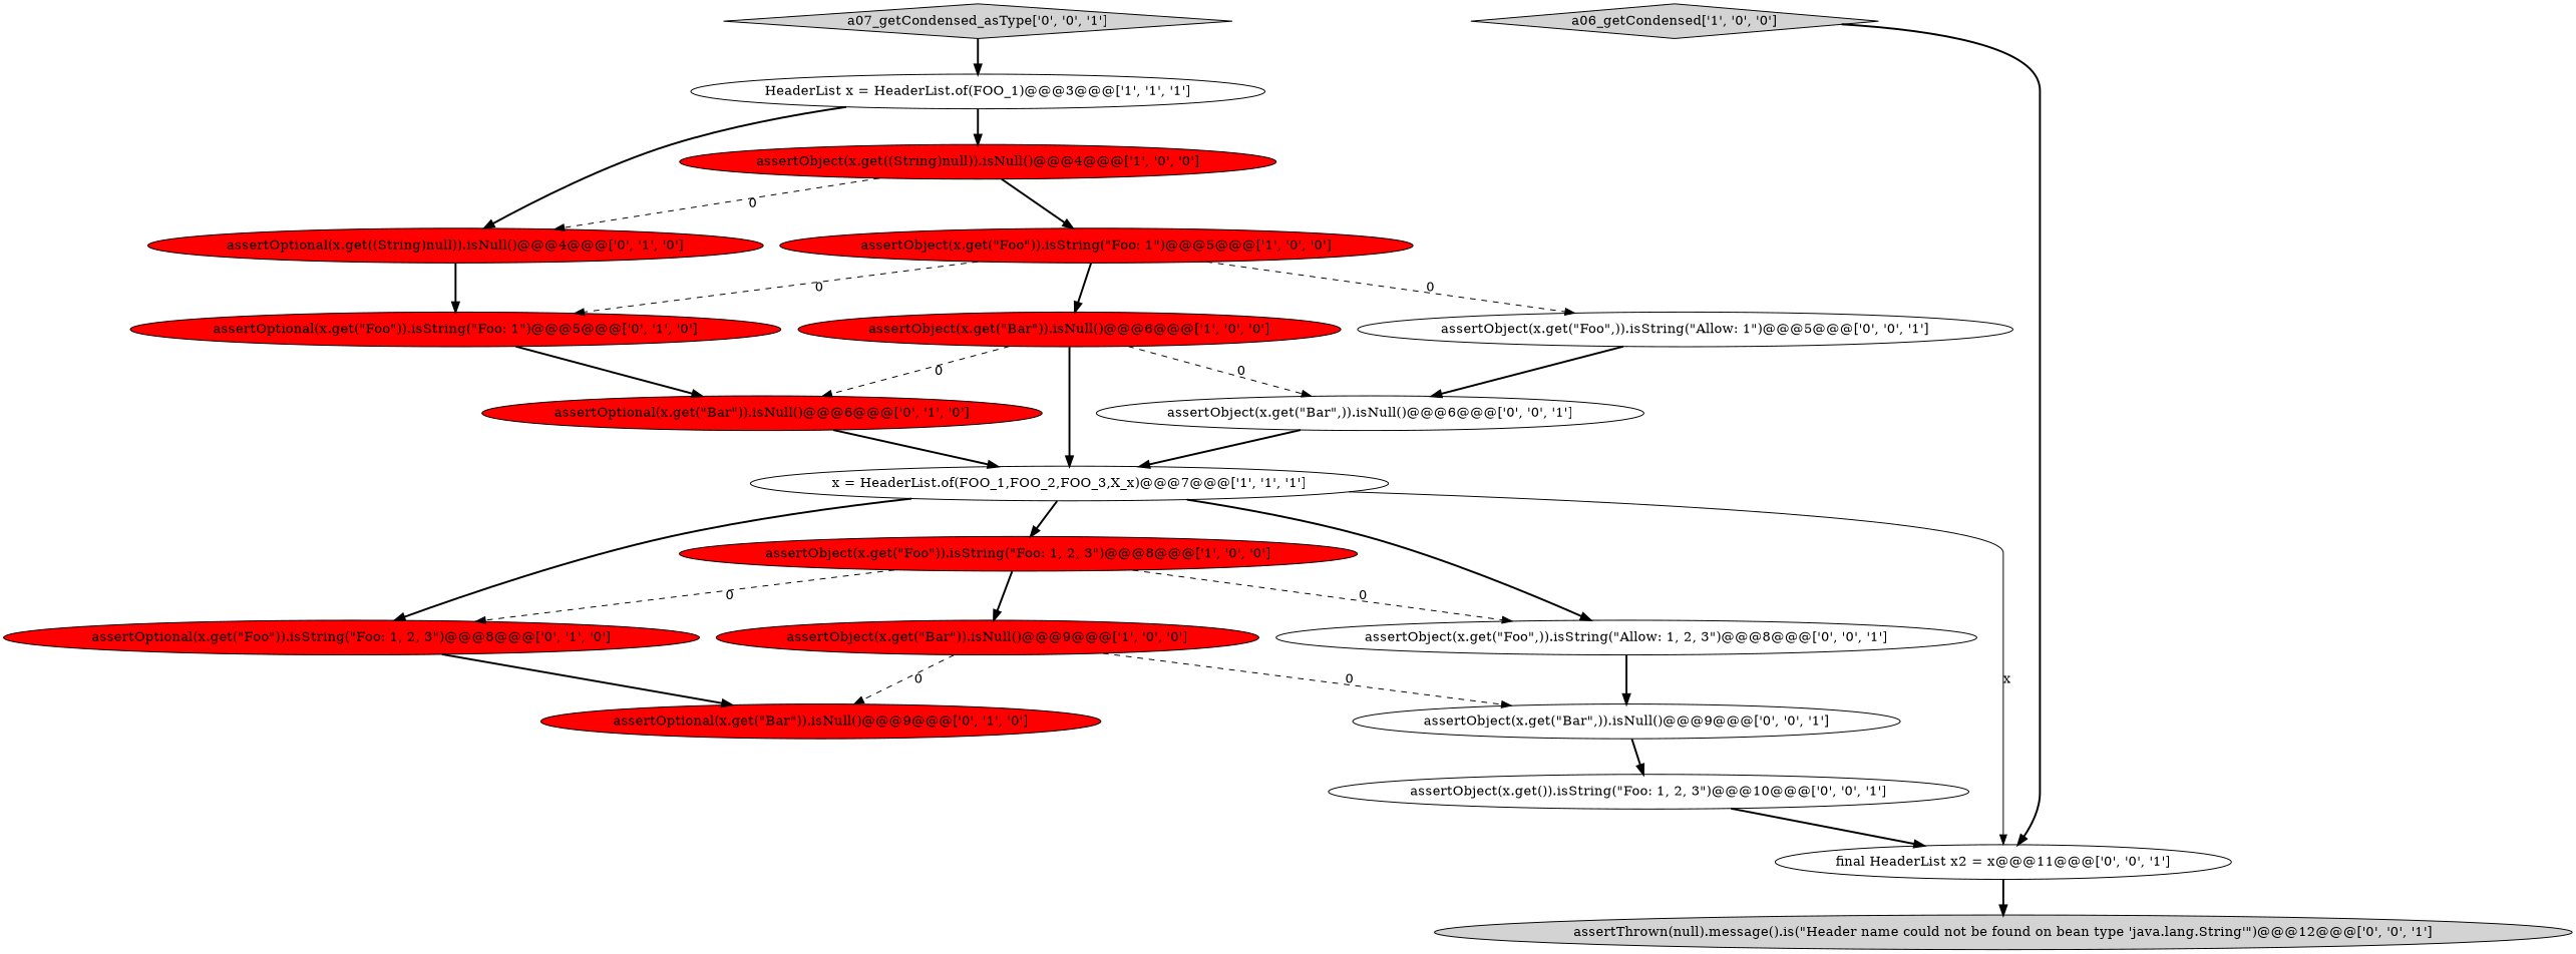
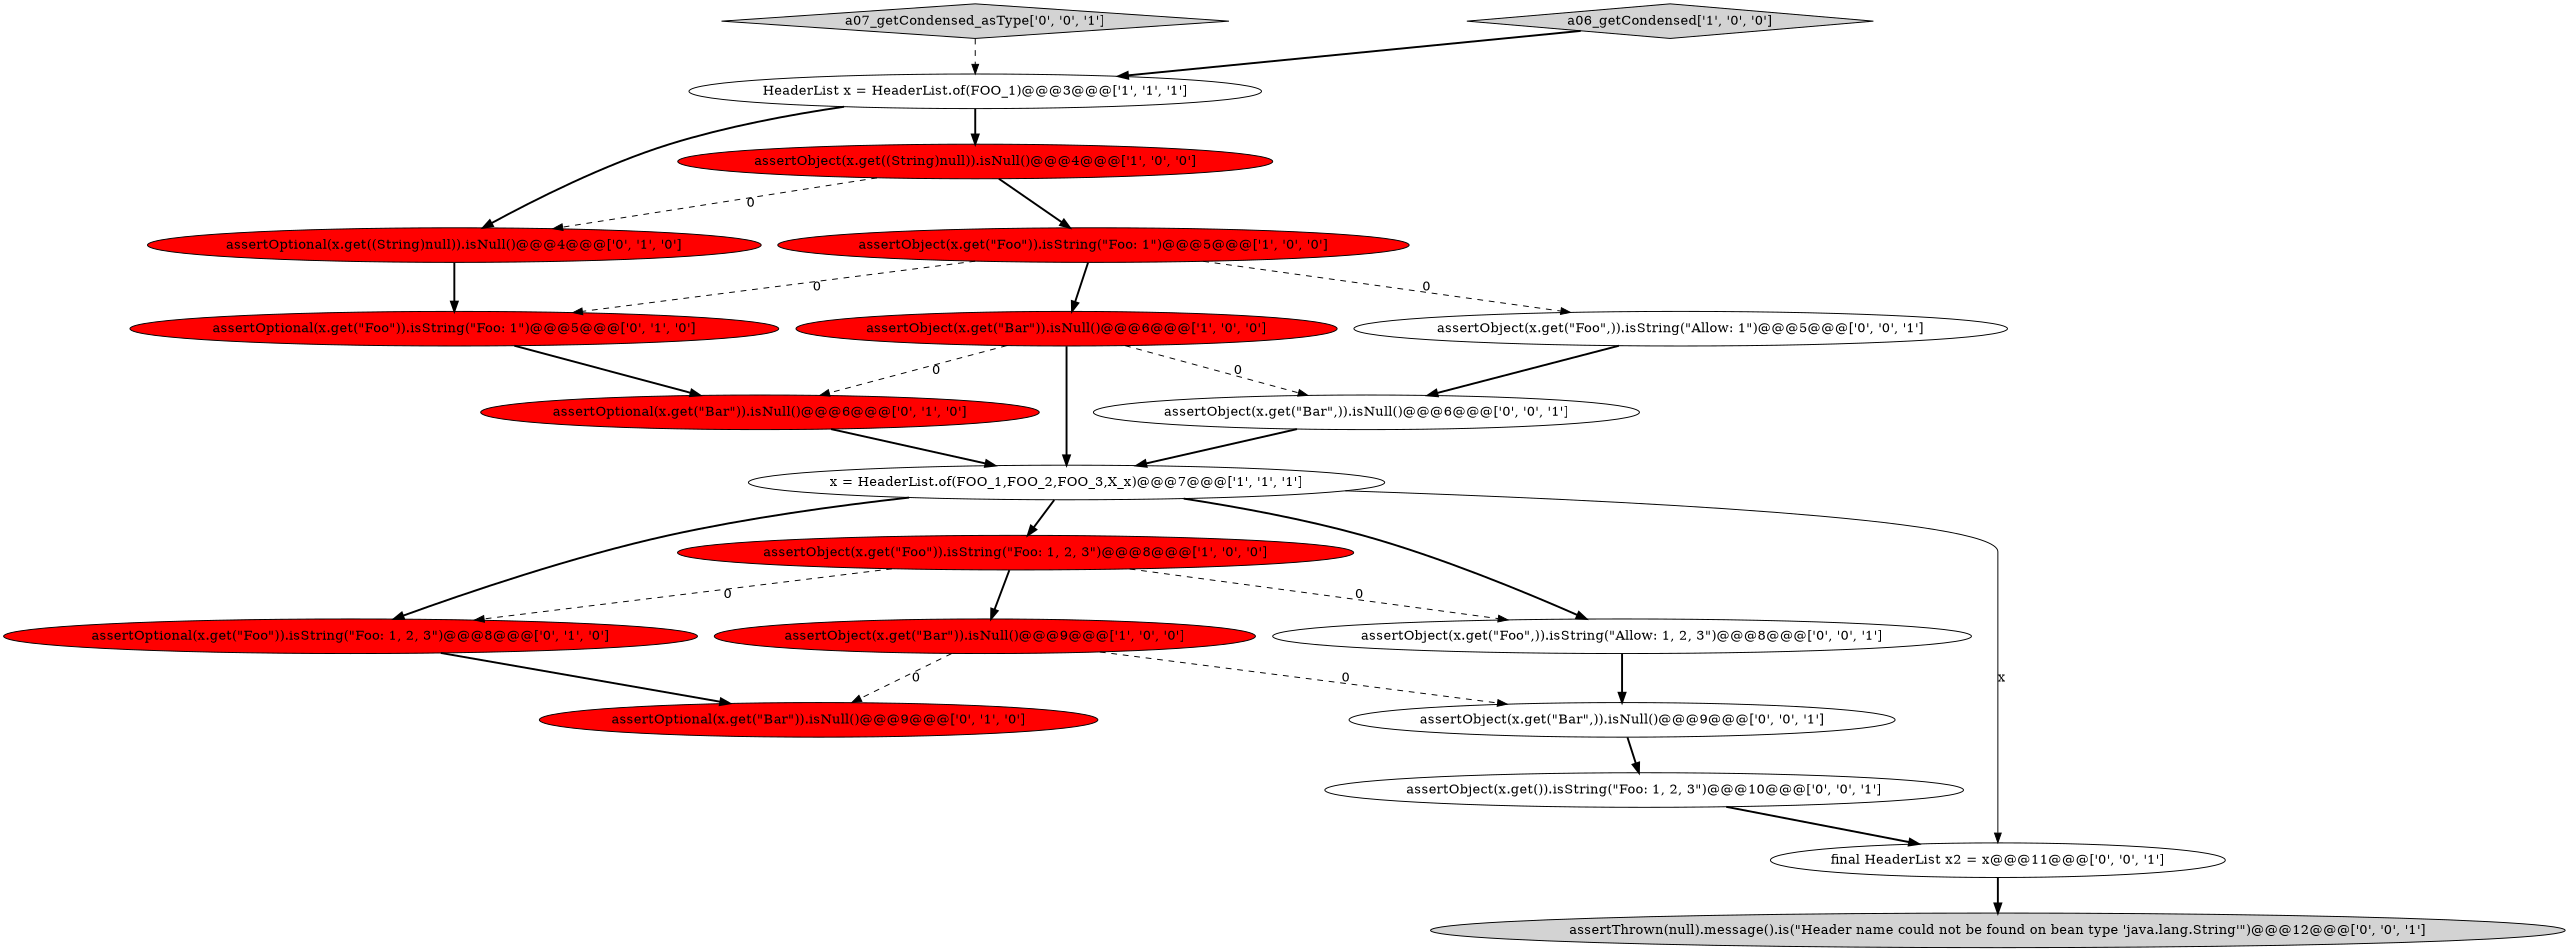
  digraph {
    node [fillcolor=red shape=ellipse style=filled]
    edge [style=bold]
    n1 [label="assertObject(x.get(\"Bar\")).isNull()@@@9@@@['1', '0', '0']"]
    n2 [label="assertOptional(x.get(\"Bar\")).isNull()@@@9@@@['0', '1', '0']"]
    n3 [fillcolor=white label="assertObject(x.get(\"Bar\",)).isNull()@@@9@@@['0', '0', '1']"]
    n4 [fillcolor=white label="assertObject(x.get()).isString(\"Foo: 1, 2, 3\")@@@10@@@['0', '0', '1']"]
    n5 [fillcolor=lightgray label="a06_getCondensed['1', '0', '0']" shape=diamond]
    n6 [fillcolor=white label="HeaderList x = HeaderList.of(FOO_1)@@@3@@@['1', '1', '1']"]
    n7 [label="assertOptional(x.get((String)null)).isNull()@@@4@@@['0', '1', '0']"]
    n8 [label="assertObject(x.get((String)null)).isNull()@@@4@@@['1', '0', '0']"]
    n9 [fillcolor=white label="assertObject(x.get(\"Foo\",)).isString(\"Allow: 1\")@@@5@@@['0', '0', '1']"]
    n10 [fillcolor=white label="assertObject(x.get(\"Bar\",)).isNull()@@@6@@@['0', '0', '1']"]
    n11 [fillcolor=white label="x = HeaderList.of(FOO_1,FOO_2,FOO_3,X_x)@@@7@@@['1', '1', '1']"]
    n12 [fillcolor=white label="final HeaderList x2 = x@@@11@@@['0', '0', '1']"]
    n13 [fillcolor=white label="assertObject(x.get(\"Foo\",)).isString(\"Allow: 1, 2, 3\")@@@8@@@['0', '0', '1']"]
    n14 [label="assertOptional(x.get(\"Foo\")).isString(\"Foo: 1, 2, 3\")@@@8@@@['0', '1', '0']"]
    n15 [label="assertObject(x.get(\"Foo\")).isString(\"Foo: 1, 2, 3\")@@@8@@@['1', '0', '0']"]
    n16 [label="assertOptional(x.get(\"Foo\")).isString(\"Foo: 1\")@@@5@@@['0', '1', '0']"]
    n17 [label="assertObject(x.get(\"Foo\")).isString(\"Foo: 1\")@@@5@@@['1', '0', '0']"]
    n18 [label="assertObject(x.get(\"Bar\")).isNull()@@@6@@@['1', '0', '0']"]
    n19 [label="assertOptional(x.get(\"Bar\")).isNull()@@@6@@@['0', '1', '0']"]
    n20 [fillcolor=lightgray label="assertThrown(null).message().is(\"Header name could not be found on bean type 'java.lang.String'\")@@@12@@@['0', '0', '1']"]
    n21 [fillcolor=lightgray label="a07_getCondensed_asType['0', '0', '1']" shape=diamond]
    n1 -> n2 [label=0 style=dashed]
    n1 -> n3 [label=0 style=dashed]
    n3 -> n4
    n4 -> n12
-   n5 -> n12
+   n5 -> n6
    n6 -> n7
    n6 -> n8
    n7 -> n16
    n8 -> n7 [label=0 style=dashed]
    n8 -> n17
    n9 -> n10
    n10 -> n11
    n11 -> n12 [label=x style=solid]
    n11 -> n13
    n11 -> n14
    n11 -> n15
    n12 -> n20
    n13 -> n3
    n14 -> n2
    n15 -> n1
    n15 -> n13 [label=0 style=dashed]
    n15 -> n14 [label=0 style=dashed]
    n16 -> n19
    n17 -> n9 [label=0 style=dashed]
    n17 -> n16 [label=0 style=dashed]
    n17 -> n18
    n18 -> n10 [label=0 style=dashed]
    n18 -> n11
    n18 -> n19 [label=0 style=dashed]
    n19 -> n11
-   n21 -> n6
+   n21 -> n6 [style=dashed]
  }
